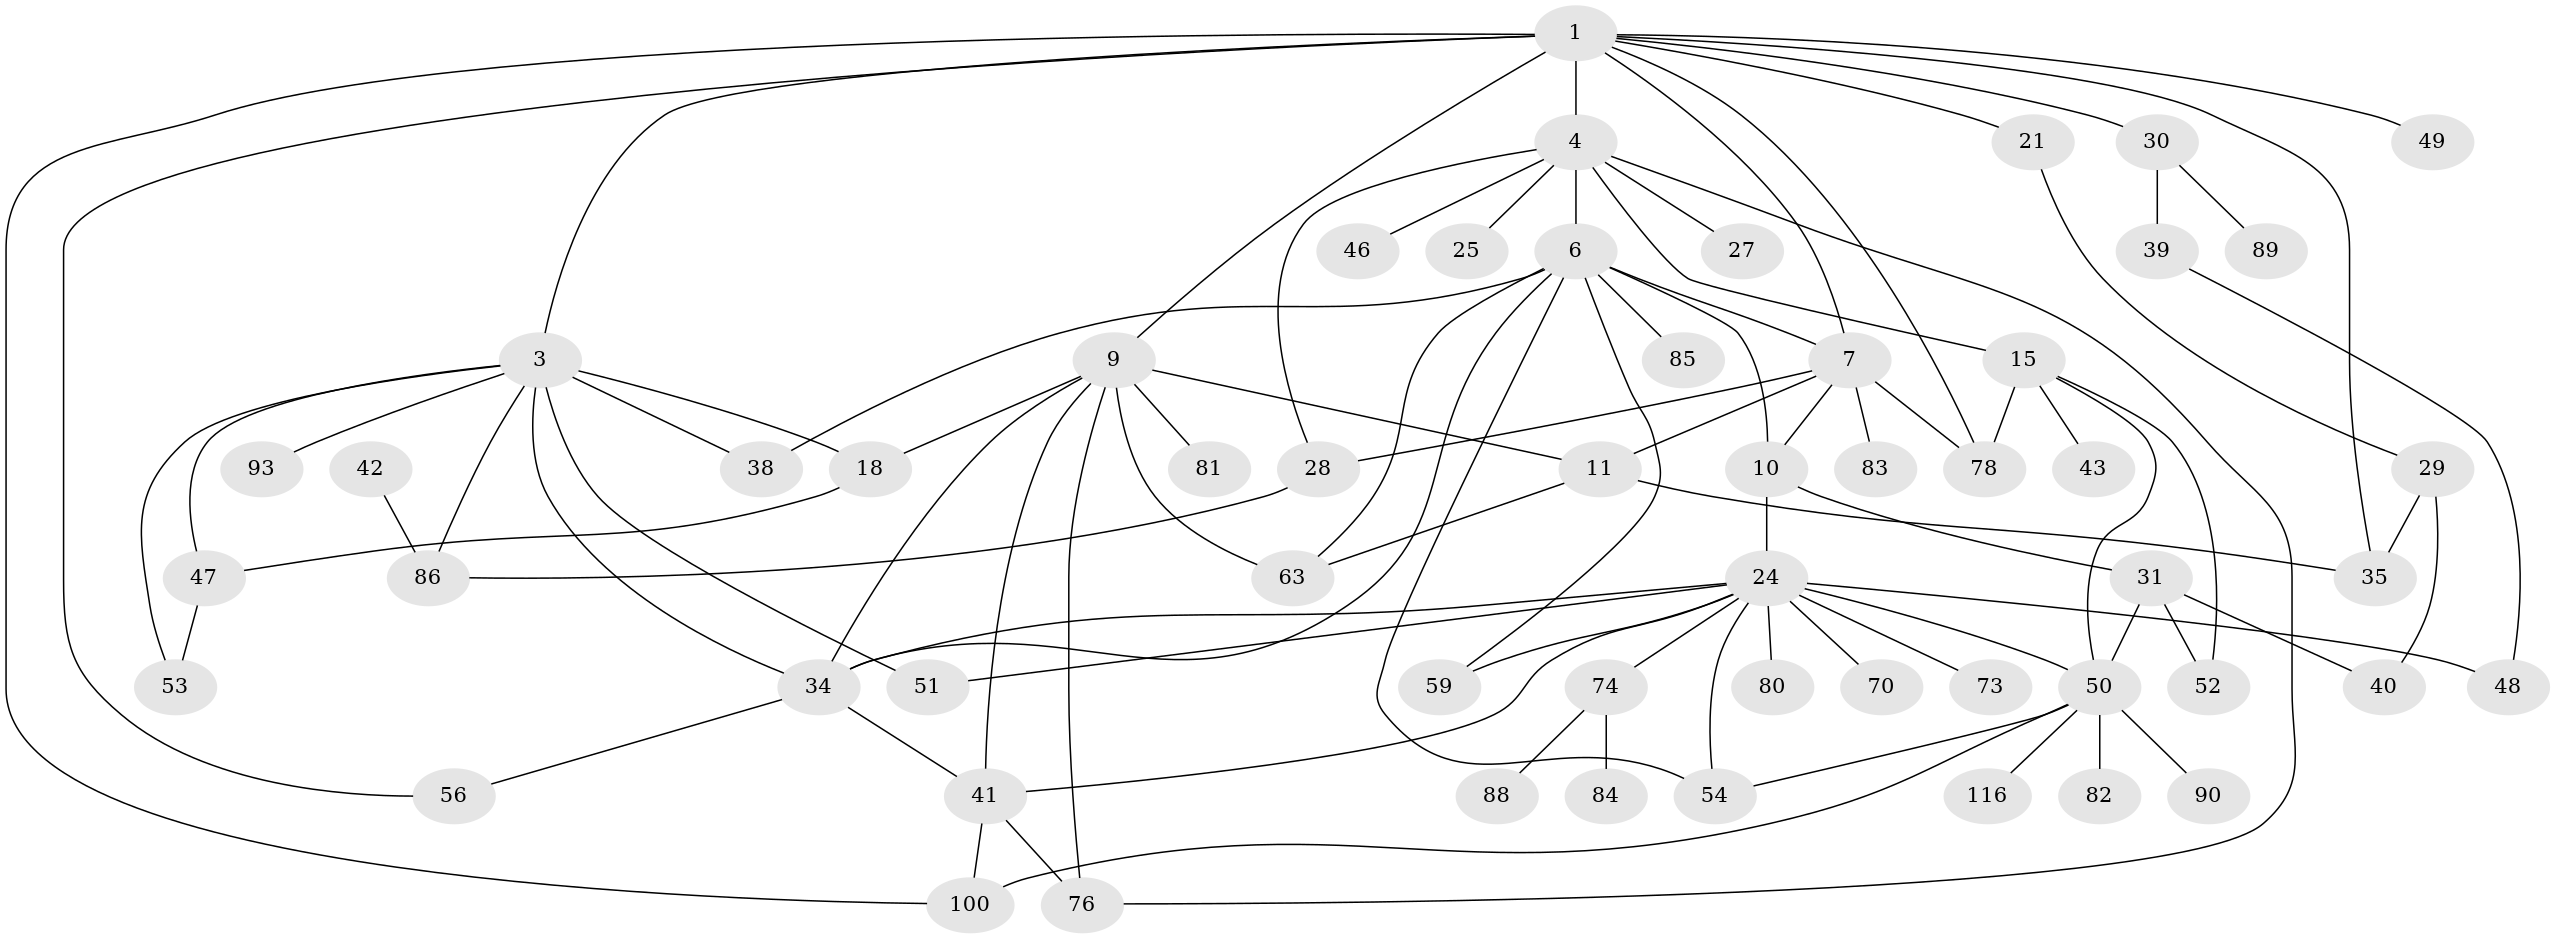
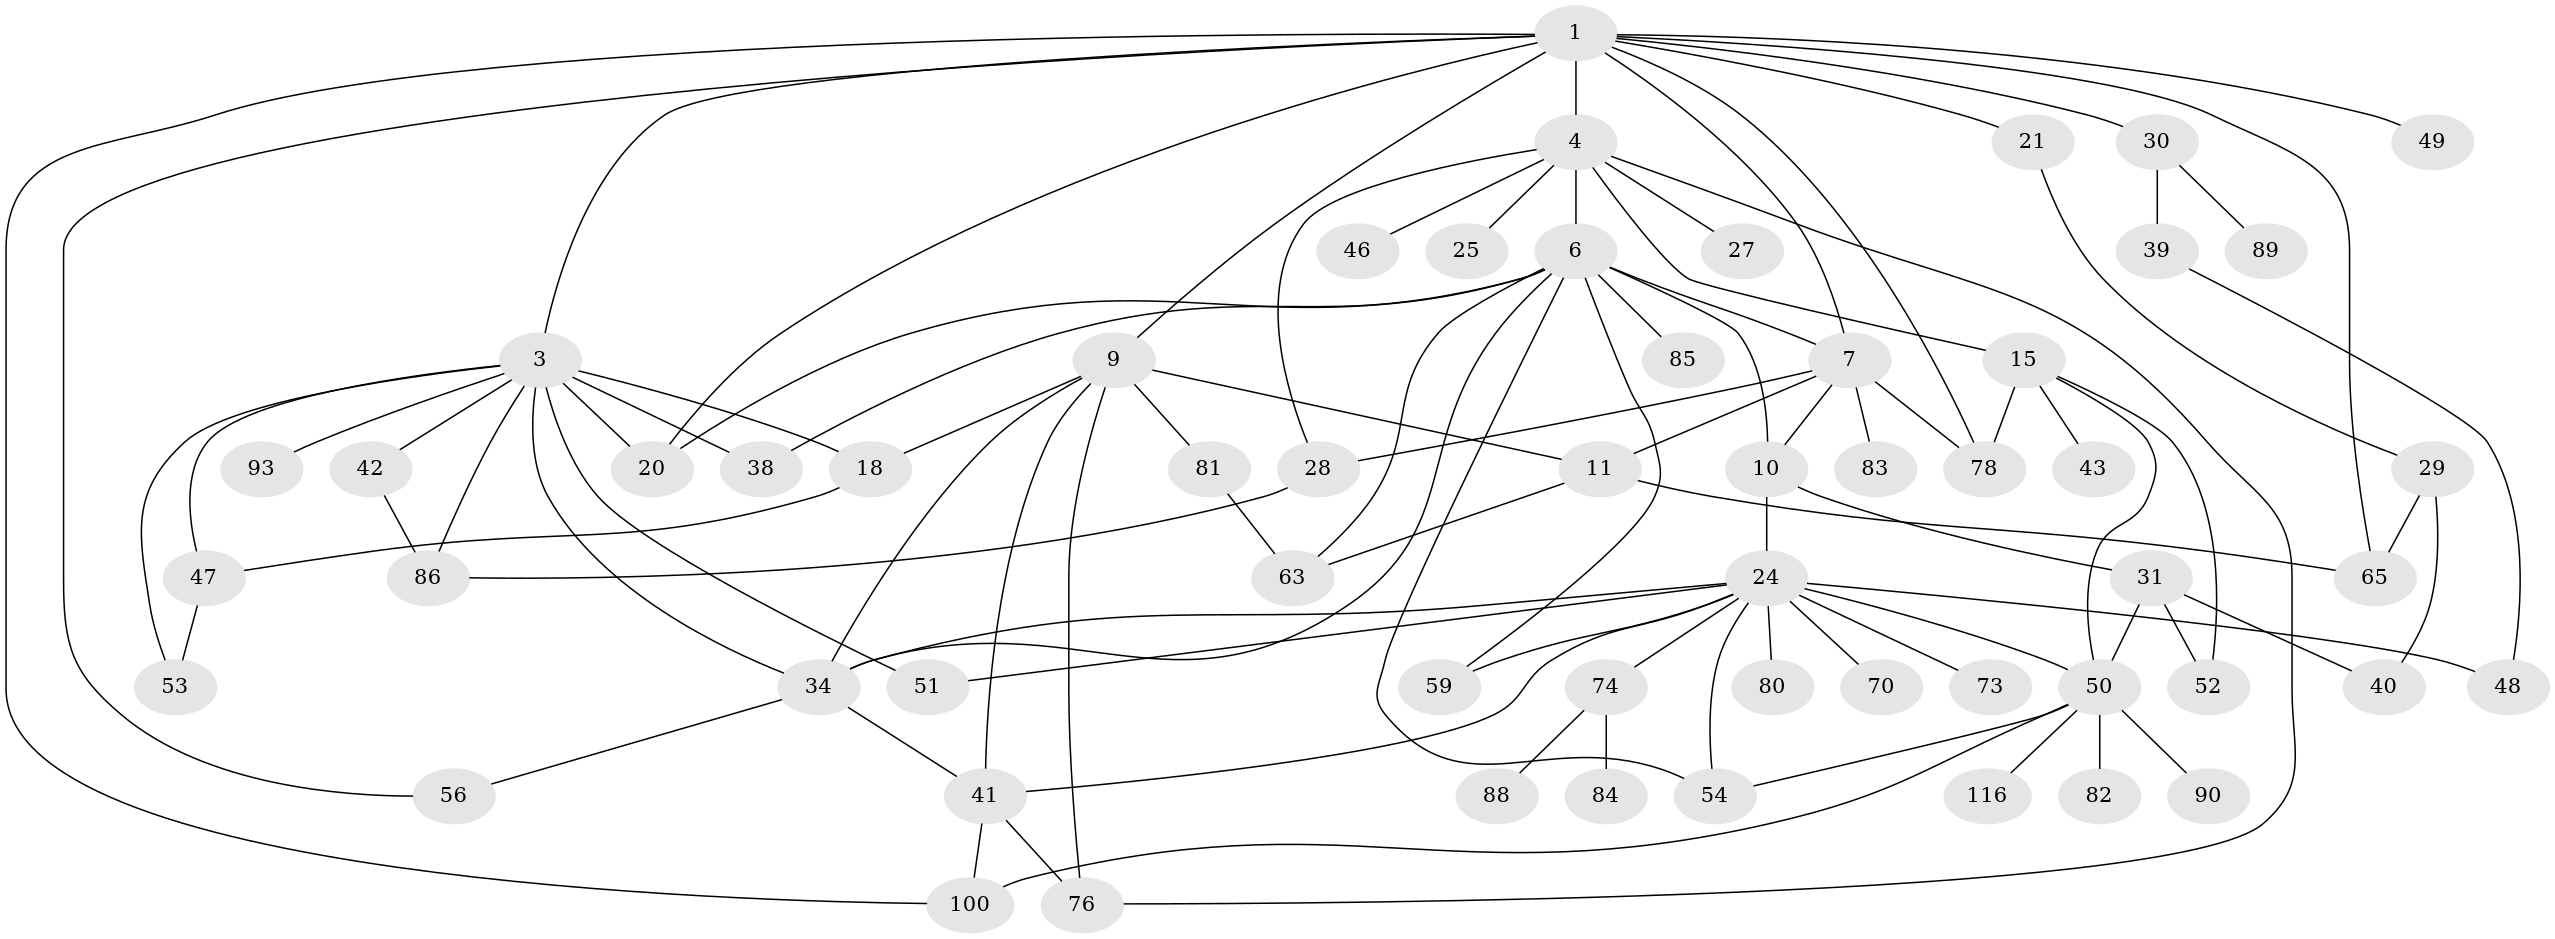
  graph {
    node [color=gray90 style=filled]
    1 [super="+5+2+75"]
    3 [super="+17"]
    4 [super="+8"]
    7
    9 [super="+23"]
+   20 [super="+26"]
    21 [super="+101"]
    30 [super="+65"]
-   35
+   35 [label=65]
    49
    56
    78 [super="+102"]
    100
    18
    34 [super="+44"]
    38 [super="+111"]
    42
    47
    51 [super="+114"]
    86 [super="+87+104"]
    93
    53
    25
    6 [super="+96+14"]
    15
    27 [super="+61"]
    28
    46
    76 [super="+91"]
    10
    11 [super="+19+12"]
    83
    63
    41 [super="+60"]
    81
    29 [super="+79"]
    39
    89
    54 [super="+103"]
    59
    85 [super="+94"]
    43 [super="+115"]
    50 [super="+67+71"]
    52
    24 [super="+36+109"]
    31
    48 [super="+105"]
    70
    73
    74
    80
    40 [super="+99"]
    82 [super="+110"]
    90
    116
    88
    84
    1 -- 3 [weight=2]
    1 -- 4
    1 -- 7
    1 -- 9
+   1 -- 20
    1 -- 21
    1 -- 30
    1 -- 35
    1 -- 49
    1 -- 56
    1 -- 78
    1 -- 100
+   3 -- 20 [weight=2]
    3 -- 18
    3 -- 34 [weight=2]
    3 -- 38
+   3 -- 42
    3 -- 47
    3 -- 51
    3 -- 86
    3 -- 93
    3 -- 53
    4 -- 25
    4 -- 6
    4 -- 15
    4 -- 27
    4 -- 28
    4 -- 46
    4 -- 76
    7 -- 78
    7 -- 28
    7 -- 10
    7 -- 11
    7 -- 83
    9 -- 18
    9 -- 34 [weight=2]
    9 -- 76
    9 -- 11 [weight=2]
-   9 -- 63
+   81 -- 63
    9 -- 41
    9 -- 81
    21 -- 29
    30 -- 39
    30 -- 89
    18 -- 47
    34 -- 56
    34 -- 41
    42 -- 86
    47 -- 53
    6 -- 7
+   6 -- 20
    6 -- 34
    6 -- 38 [weight=2]
    6 -- 10
    6 -- 63
    6 -- 54
    6 -- 59
    6 -- 85
    15 -- 78
    15 -- 43
    15 -- 50
    15 -- 52
    28 -- 86
    10 -- 24
    10 -- 31
    11 -- 35
    11 -- 63
    41 -- 100
    41 -- 76
    29 -- 35
    29 -- 40
    39 -- 48
    50 -- 100
    50 -- 54
    50 -- 82
    50 -- 90
    50 -- 116
    24 -- 34
    24 -- 51
    24 -- 41
    24 -- 54
    24 -- 59
    24 -- 50
    24 -- 48
    24 -- 70
    24 -- 73
    24 -- 74
    24 -- 80
    31 -- 50
    31 -- 52
    31 -- 40
    74 -- 88
    74 -- 84
  }
